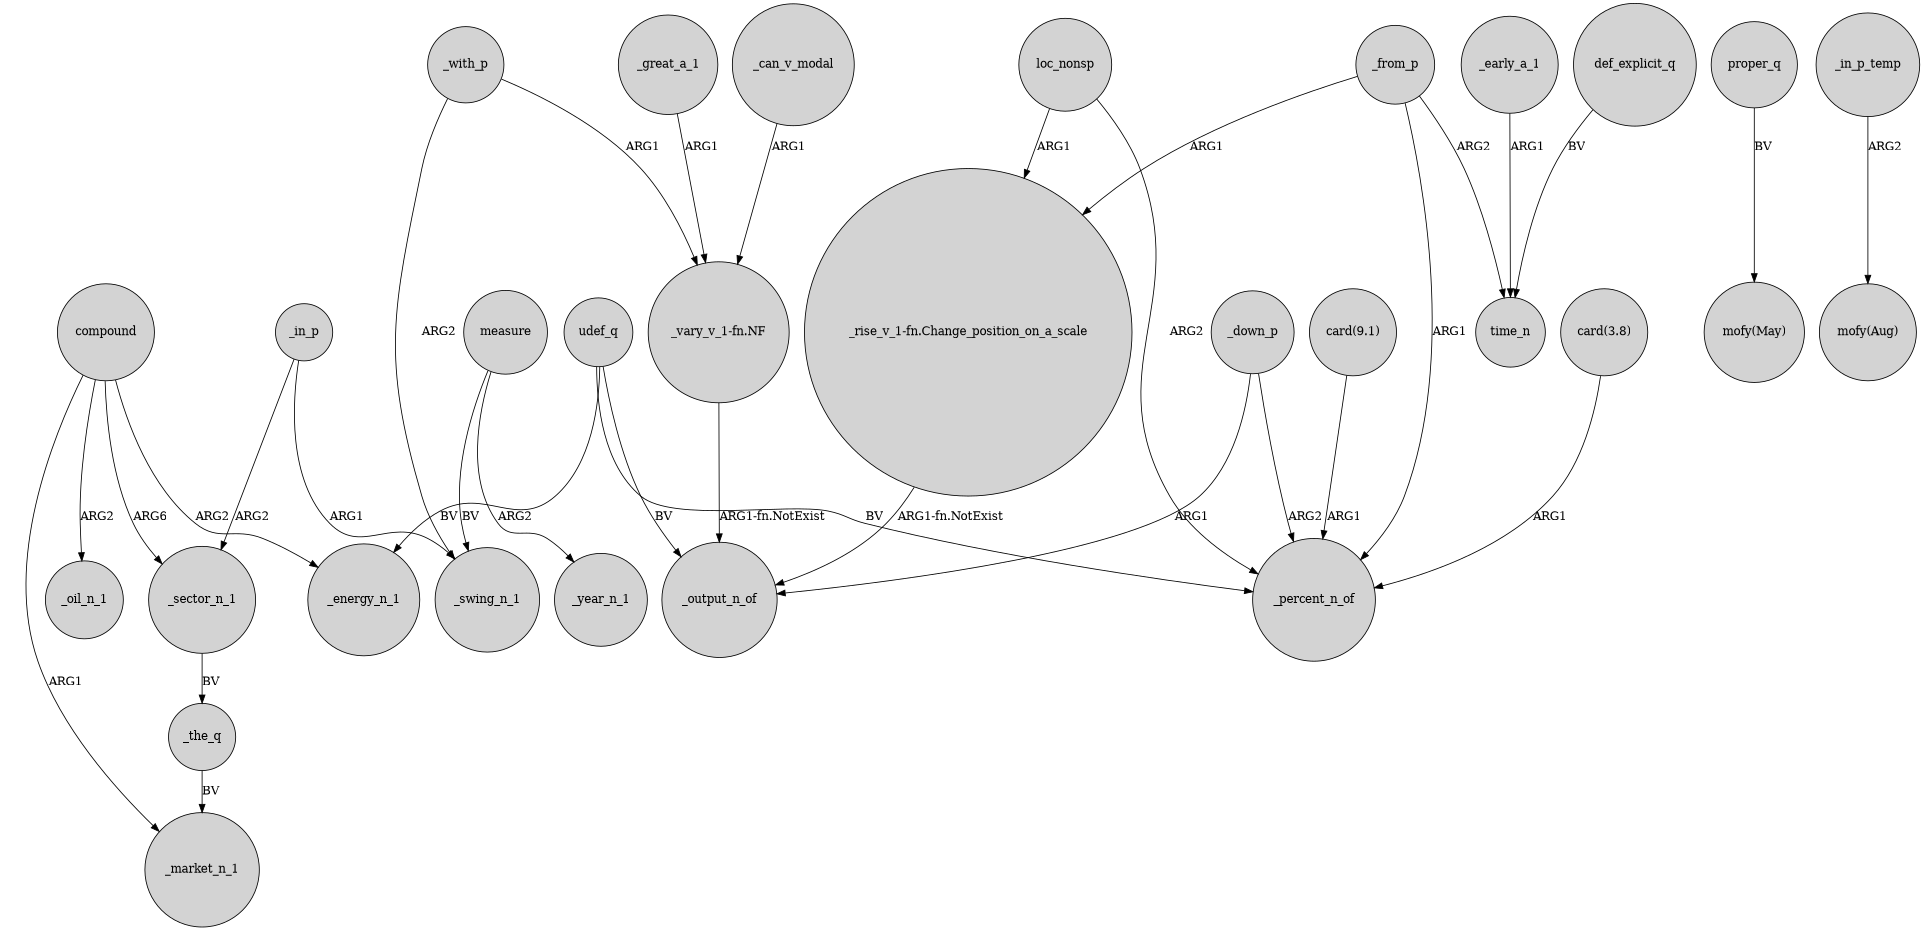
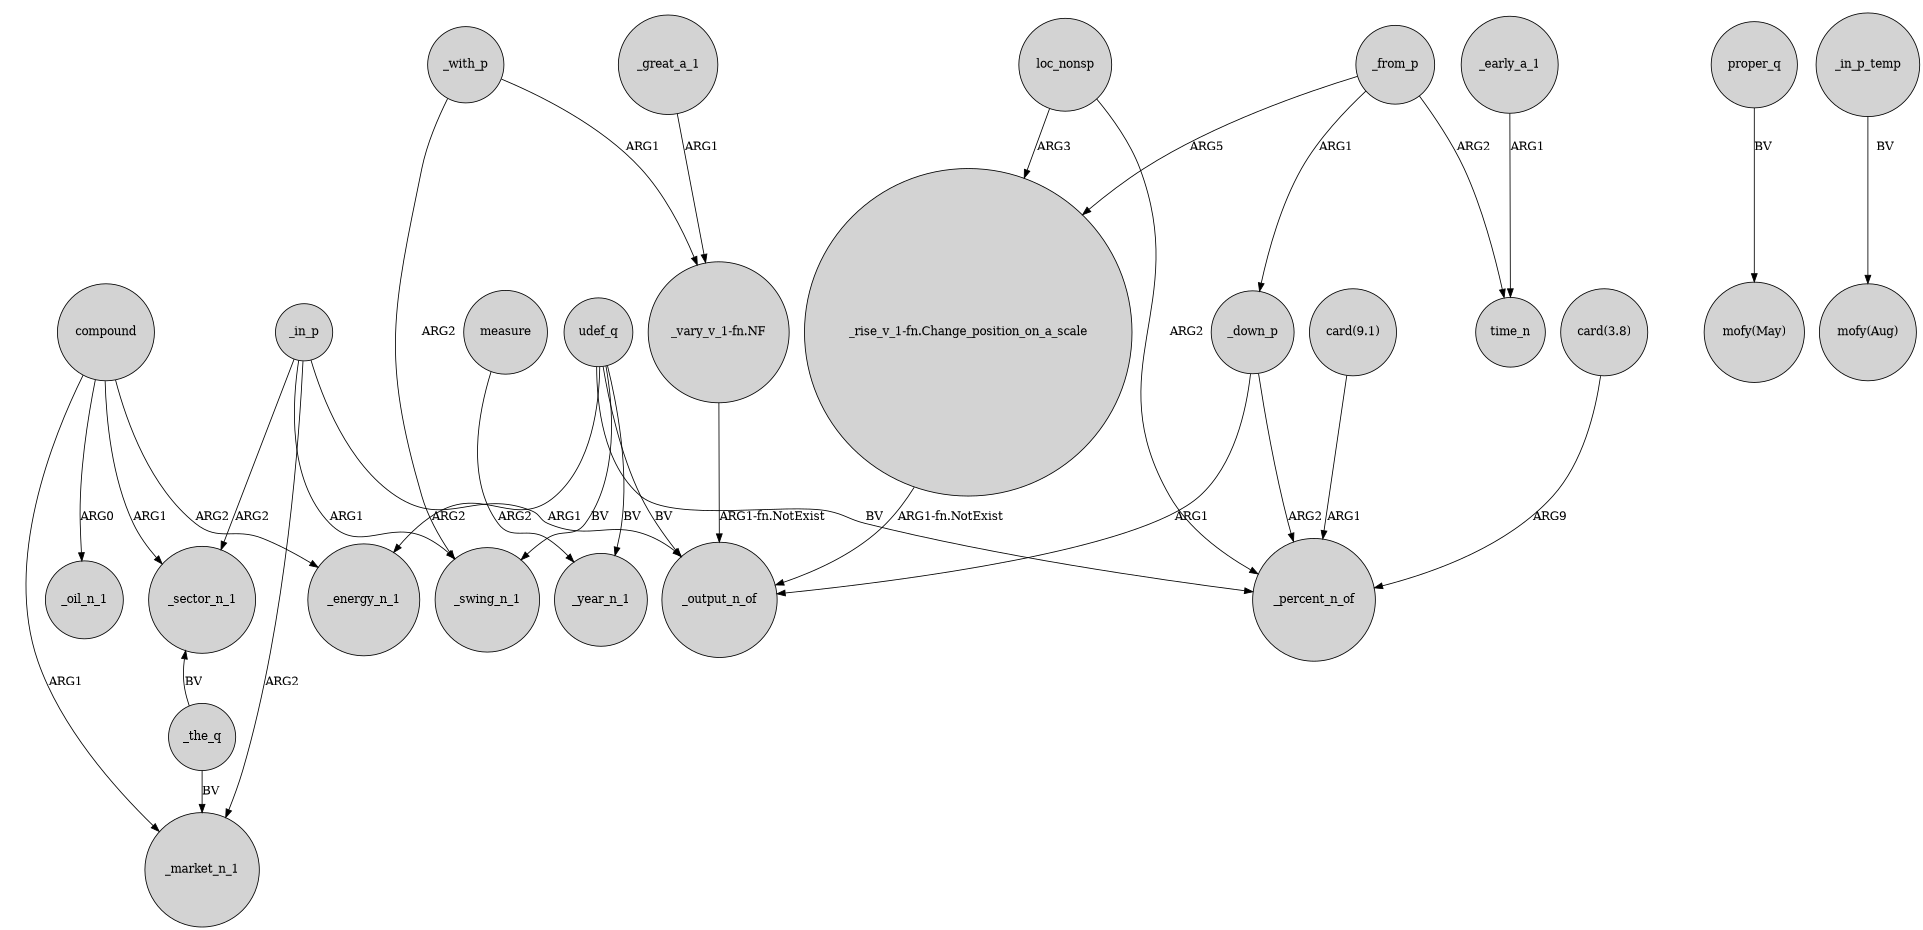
  digraph {
    node [shape=circle style=filled]
    _in_p
    _sector_n_1
    _output_n_of
    _swing_n_1
    _market_n_1
    udef_q
    _energy_n_1
    _year_n_1
    _percent_n_of
    _great_a_1
    "_vary_v_1-fn.NF"
    measure
    compound
    _oil_n_1
-   def_explicit_q
    time_n
    n17 [label="card(9.1)"]
    _from_p
    _down_p
    "_rise_v_1-fn.Change_position_on_a_scale"
    "card(3.8)"
    proper_q
    "mofy(May)"
    _early_a_1
    _with_p
    _in_p_temp
    "mofy(Aug)"
    loc_nonsp
-   _can_v_modal
    _the_q
    _in_p -> _sector_n_1 [label=ARG2]
+   _in_p -> _output_n_of [label=ARG1]
    _in_p -> _swing_n_1 [label=ARG1]
+   _in_p -> _market_n_1 [label=ARG2]
    udef_q -> _output_n_of [label=BV]
-   measure -> _swing_n_1 [label=BV]
-   udef_q -> _energy_n_1 [label=BV]
+   udef_q -> _swing_n_1 [label=BV]
+   udef_q -> _energy_n_1 [label=ARG2]
+   udef_q -> _year_n_1 [label=BV]
    udef_q -> _percent_n_of [label=BV]
    _great_a_1 -> "_vary_v_1-fn.NF" [label=ARG1]
    "_vary_v_1-fn.NF" -> _output_n_of [label="ARG1-fn.NotExist"]
    measure -> _year_n_1 [label=ARG2]
-   compound -> _sector_n_1 [label=ARG6]
+   compound -> _sector_n_1 [label=ARG1]
    compound -> _market_n_1 [label=ARG1]
    compound -> _energy_n_1 [label=ARG2]
-   compound -> _oil_n_1 [label=ARG2]
-   def_explicit_q -> time_n [label=BV]
+   compound -> _oil_n_1 [label=ARG0]
    n17 -> _percent_n_of [label=ARG1]
    _from_p -> time_n [label=ARG2]
-   _from_p -> _percent_n_of [label=ARG1]
-   _from_p -> "_rise_v_1-fn.Change_position_on_a_scale" [label=ARG1]
+   _from_p -> _down_p [label=ARG1]
+   _from_p -> "_rise_v_1-fn.Change_position_on_a_scale" [label=ARG5]
    _down_p -> _output_n_of [label=ARG1]
    _down_p -> _percent_n_of [label=ARG2]
    "_rise_v_1-fn.Change_position_on_a_scale" -> _output_n_of [label="ARG1-fn.NotExist"]
-   "card(3.8)" -> _percent_n_of [label=ARG1]
+   "card(3.8)" -> _percent_n_of [label=ARG9]
    proper_q -> "mofy(May)" [label=BV]
    _early_a_1 -> time_n [label=ARG1]
    _with_p -> _swing_n_1 [label=ARG2]
    _with_p -> "_vary_v_1-fn.NF" [label=ARG1]
-   _in_p_temp -> "mofy(Aug)" [label=ARG2]
+   _in_p_temp -> "mofy(Aug)" [label=BV]
    loc_nonsp -> _percent_n_of [label=ARG2]
-   loc_nonsp -> "_rise_v_1-fn.Change_position_on_a_scale" [label=ARG1]
-   _can_v_modal -> "_vary_v_1-fn.NF" [label=ARG1]
-   _sector_n_1 -> _the_q [label=BV]
+   loc_nonsp -> "_rise_v_1-fn.Change_position_on_a_scale" [label=ARG3]
+   _the_q -> _sector_n_1 [label=BV]
    _the_q -> _market_n_1 [label=BV]
  }
